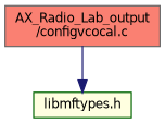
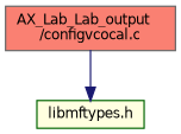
  digraph {
    fontname="DejaVu Sans"
    node [fontname="DejaVu Sans" fontsize=10 shape=record style=filled]
-   n1 [color=gray40 fillcolor=salmon fontcolor=black height=0.2 label="AX_Radio_Lab_output\l/configvcocal.c" width=0.4]
+   n1 [color=gray40 fillcolor=salmon fontcolor=black height=0.2 label="AX_Lab_Lab_output\l/configvcocal.c" width=0.4]
    n2 [color=darkgreen fillcolor=lightyellow height=0.2 label="libmftypes.h" width=0.4]
    n1 -> n2 [color=midnightblue fontname="DejaVu Sans" fontsize=10 labelfontname=Helvetica labelfontsize=10 style=solid]
  }
